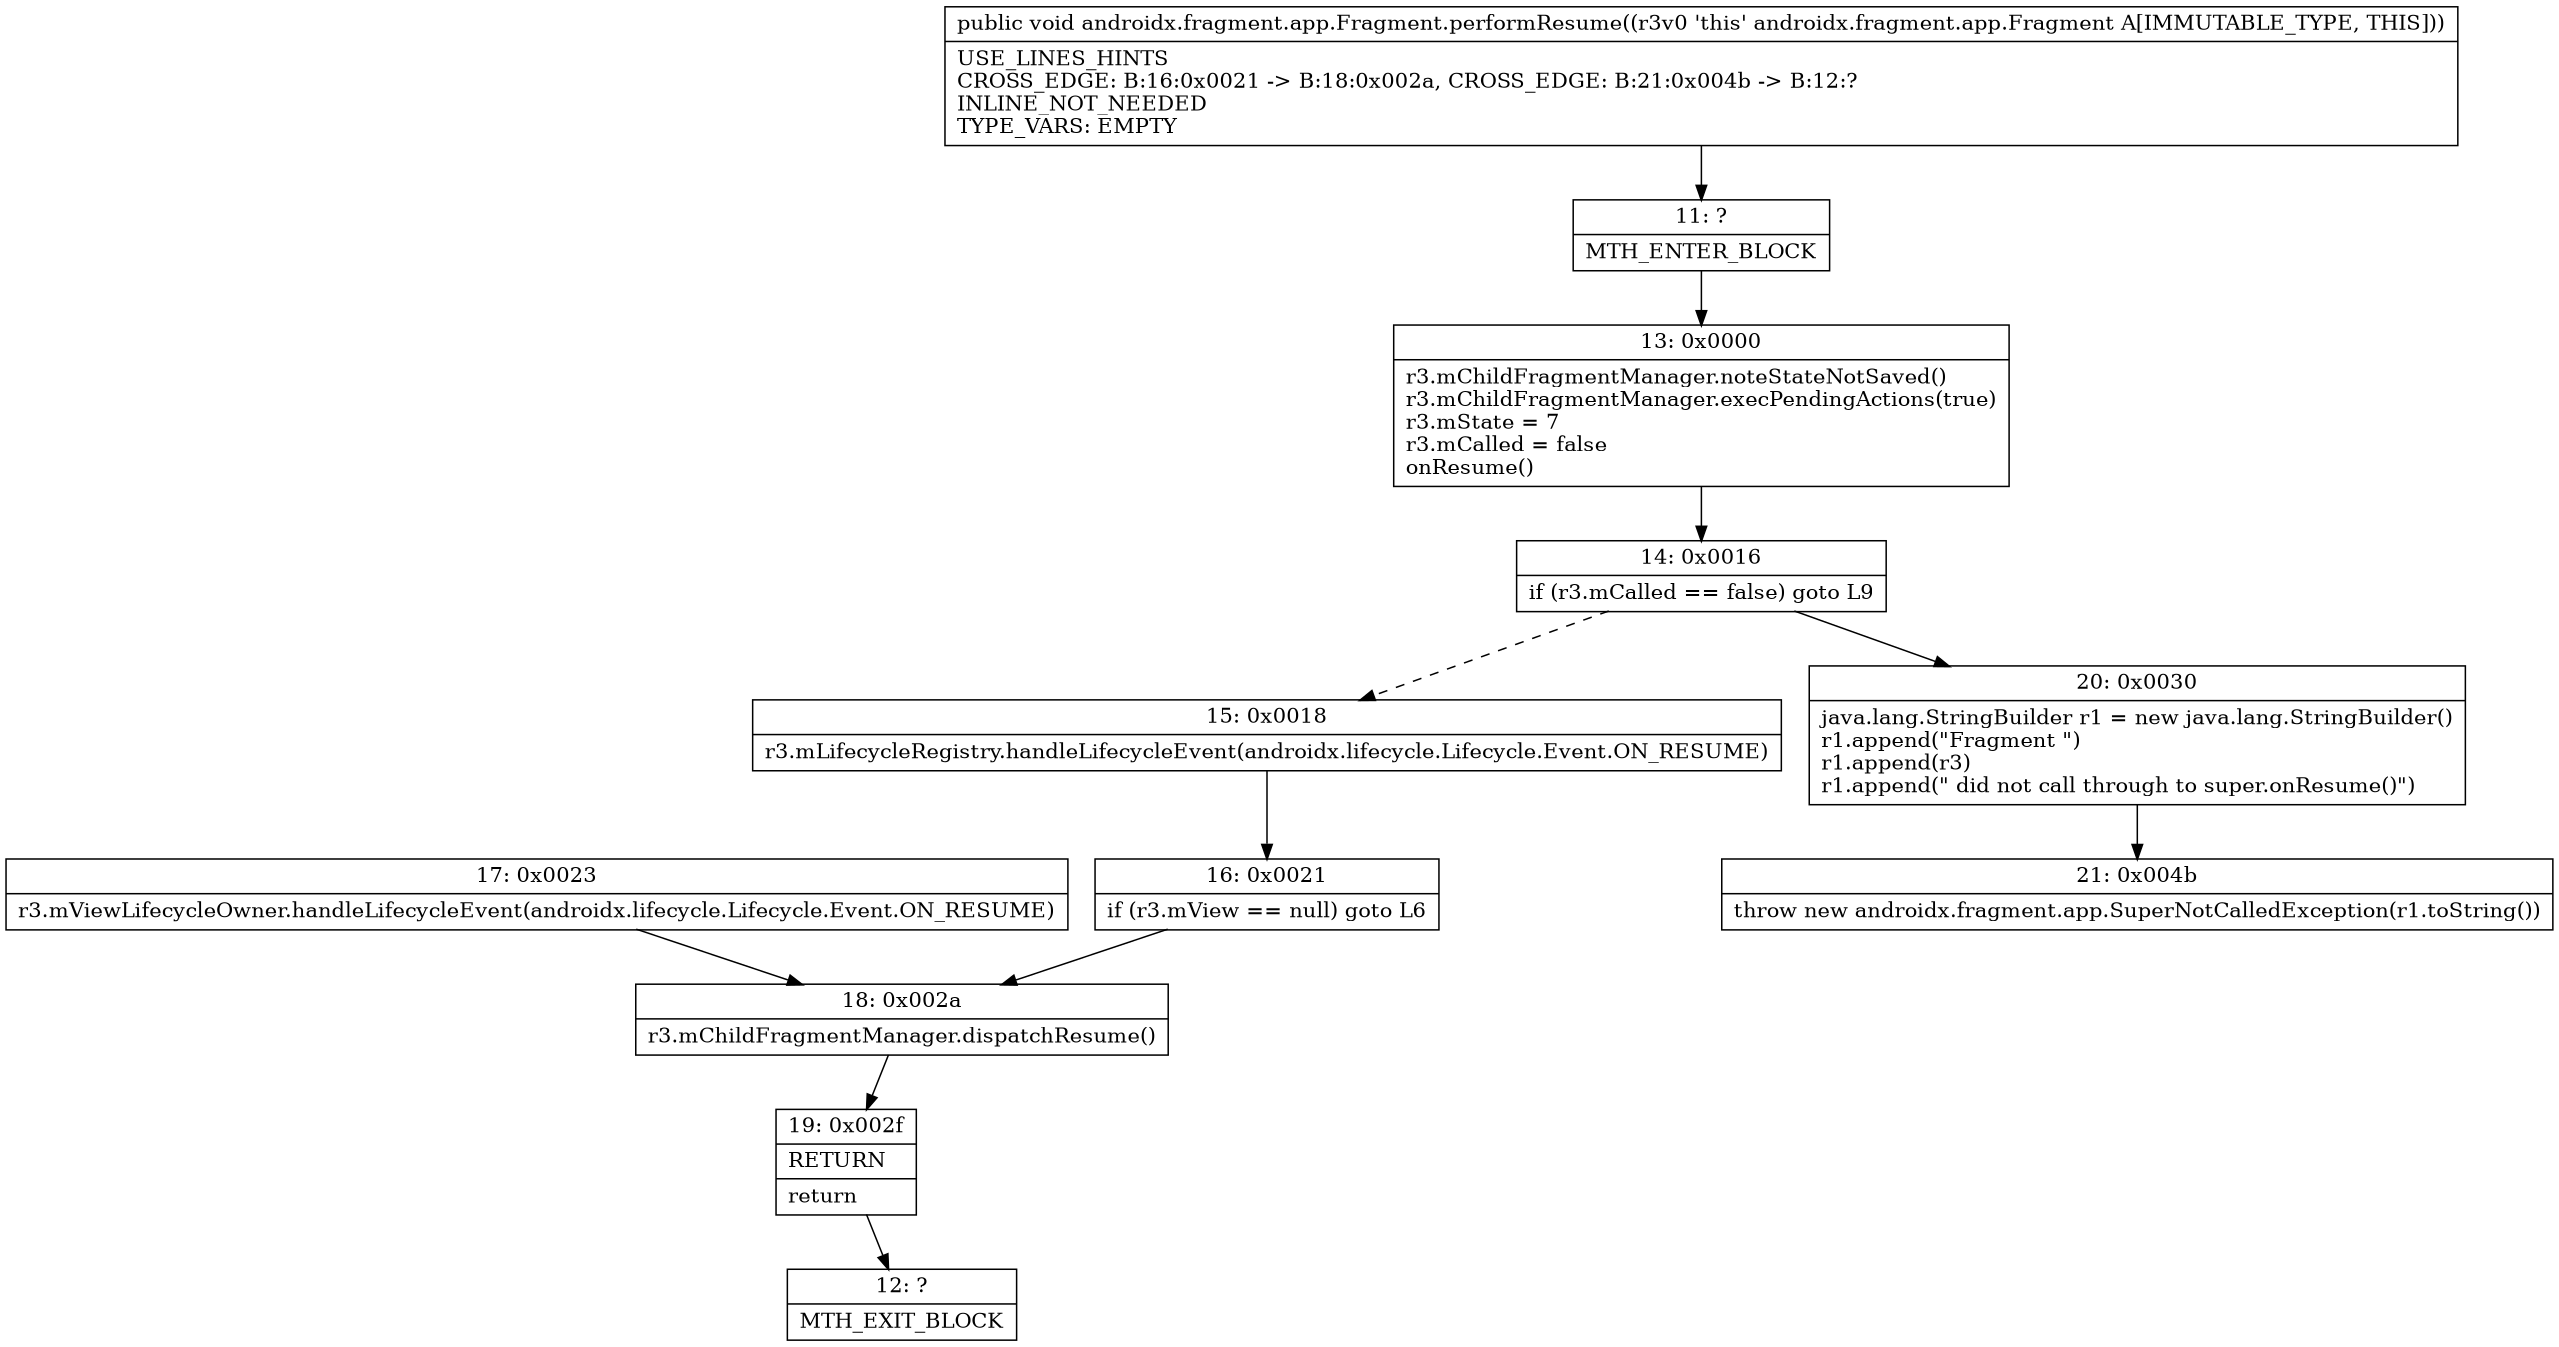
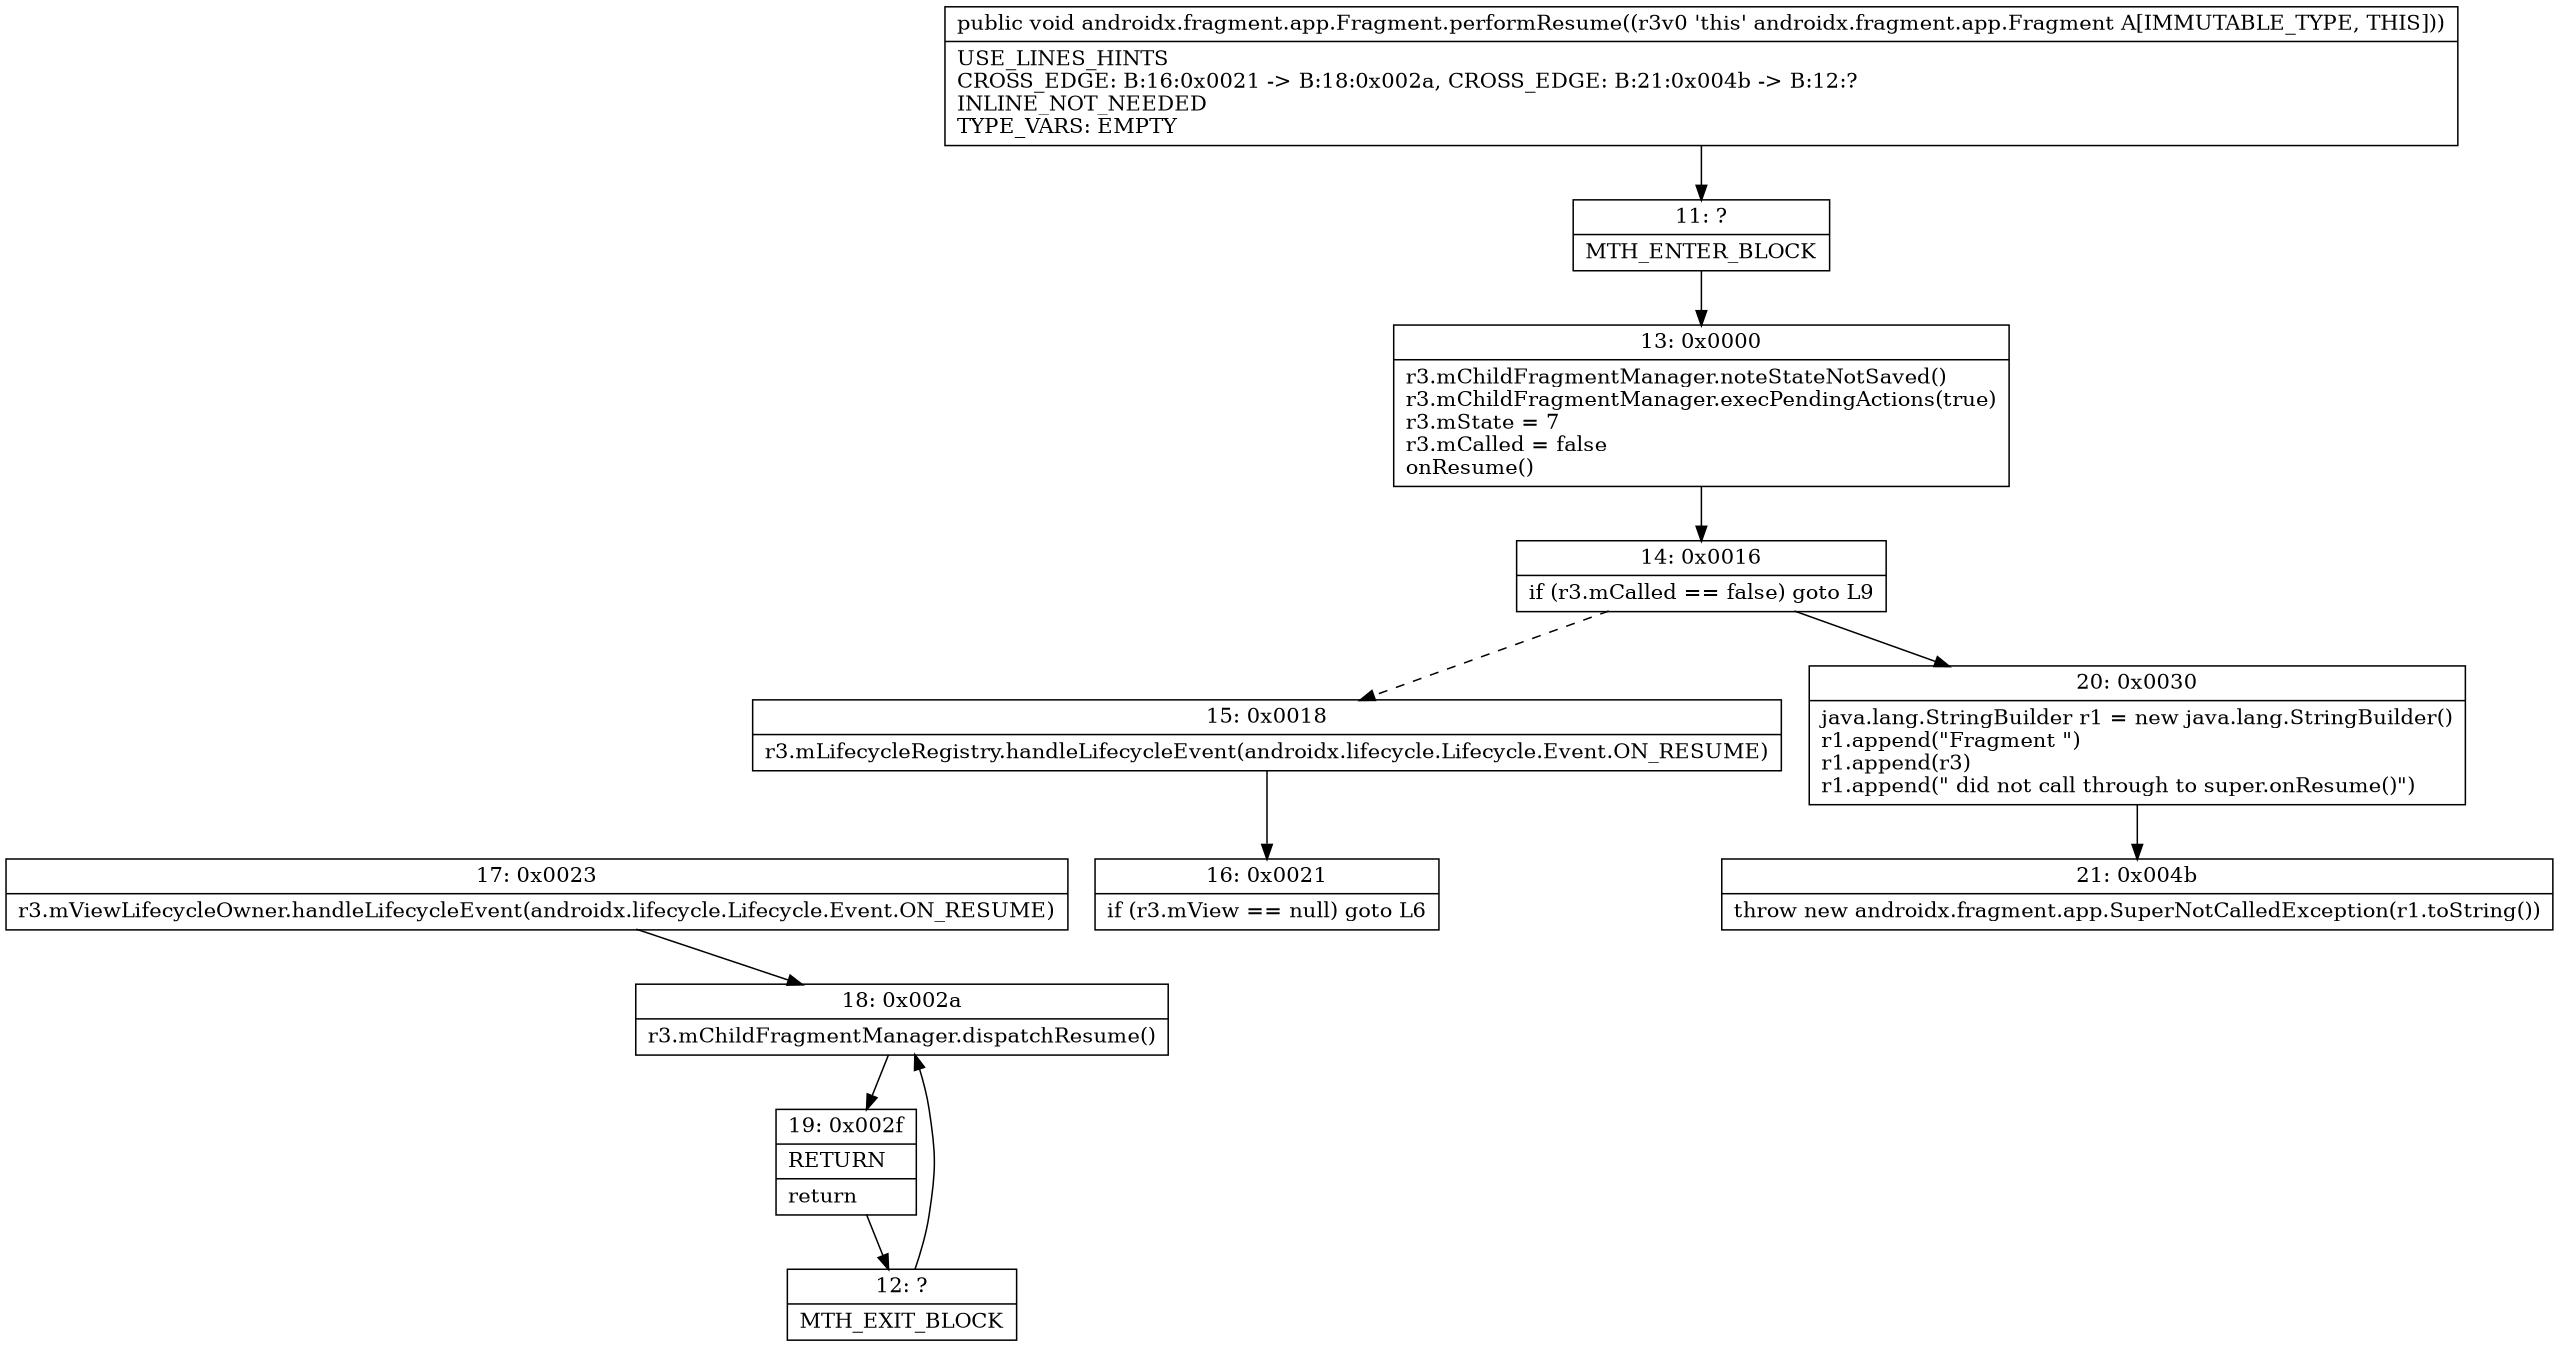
  digraph {
    node [shape=record]
    n1 [label="{11\:\ ?|MTH_ENTER_BLOCK\l}"]
    n2 [label="{13\:\ 0x0000|r3.mChildFragmentManager.noteStateNotSaved()\lr3.mChildFragmentManager.execPendingActions(true)\lr3.mState = 7\lr3.mCalled = false\lonResume()\l}"]
    n3 [label="{14\:\ 0x0016|if (r3.mCalled == false) goto L9\l}"]
    n4 [label="{15\:\ 0x0018|r3.mLifecycleRegistry.handleLifecycleEvent(androidx.lifecycle.Lifecycle.Event.ON_RESUME)\l}"]
    n5 [label="{20\:\ 0x0030|java.lang.StringBuilder r1 = new java.lang.StringBuilder()\lr1.append(\"Fragment \")\lr1.append(r3)\lr1.append(\" did not call through to super.onResume()\")\l}"]
    n6 [label="{16\:\ 0x0021|if (r3.mView == null) goto L6\l}"]
    n7 [label="{21\:\ 0x004b|throw new androidx.fragment.app.SuperNotCalledException(r1.toString())\l}"]
    n8 [label="{18\:\ 0x002a|r3.mChildFragmentManager.dispatchResume()\l}"]
    n9 [label="{17\:\ 0x0023|r3.mViewLifecycleOwner.handleLifecycleEvent(androidx.lifecycle.Lifecycle.Event.ON_RESUME)\l}"]
    n10 [label="{19\:\ 0x002f|RETURN\l|return\l}"]
    n11 [label="{12\:\ ?|MTH_EXIT_BLOCK\l}"]
    n12 [label="{public void androidx.fragment.app.Fragment.performResume((r3v0 'this' androidx.fragment.app.Fragment A[IMMUTABLE_TYPE, THIS]))  | USE_LINES_HINTS\lCROSS_EDGE: B:16:0x0021 \-\> B:18:0x002a, CROSS_EDGE: B:21:0x004b \-\> B:12:?\lINLINE_NOT_NEEDED\lTYPE_VARS: EMPTY\l}"]
    n1 -> n2
    n2 -> n3
    n3 -> n4 [style=dashed]
    n3 -> n5
    n4 -> n6
    n5 -> n7
-   n6 -> n8
+   n11 -> n8
    n8 -> n10
    n9 -> n8
    n10 -> n11
    n12 -> n1
  }
